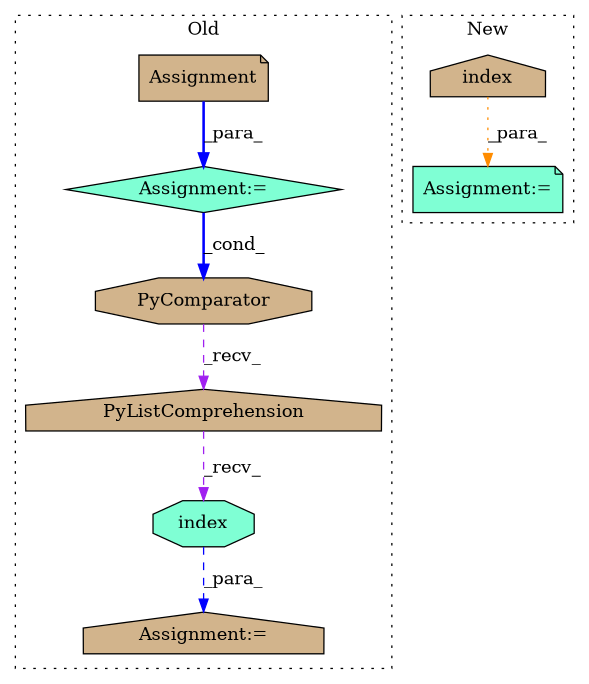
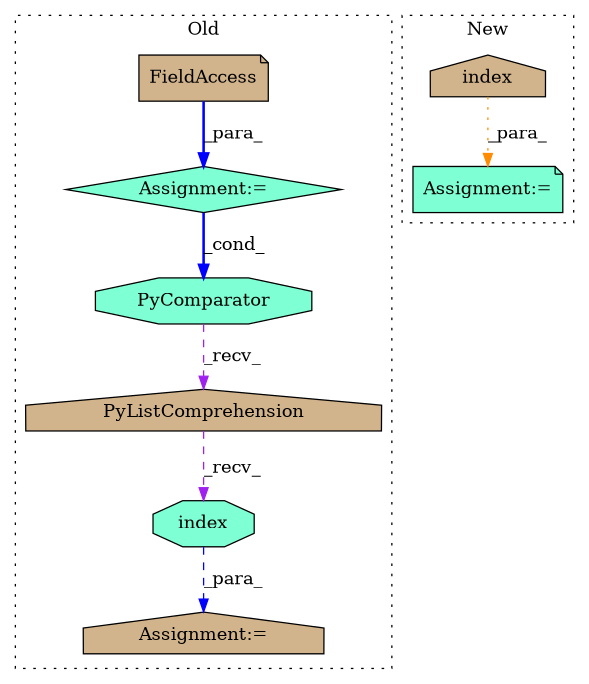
  digraph {
    node [a=7 fillcolor=tan l=28 s=1178 shape=house style=filled]
    edge [color=blue style=dashed]
    n1 [a=109 l=107 label=PyListComprehension s=1107]
    n2 [fillcolor=aquamarine label="Assignment:=" shape=diamond]
-   n3 [a=113 label=PyComparator shape=octagon]
+   n3 [a=113 fillcolor=aquamarine label=PyComparator shape=octagon]
    n4 [l=14 label="Assignment:=" s=1093]
-   n5 [a=22 l=11 label=Assignment s=1186 shape=note]
+   n5 [a=22 l=11 label=FieldAccess s=1186 shape=note]
    n6 [a=32 fillcolor=aquamarine l="6,1" label=index s="1209,1218" shape=octagon]
    n7 [a=32 l="6,1" label=index s="942,951"]
    n8 [fillcolor=aquamarine l=1 label="Assignment:=" s=917 shape=note]
    subgraph cluster_1 {
      label=Old
      style=dotted
      n1
      n2
      n3
      n4
      n5
      n6
    }
    subgraph cluster_2 {
      label=New
      style=dotted
      n7
      n8
    }
    n1 -> n6 [color=purple label=_recv_]
    n2 -> n3 [label=_cond_ style=bold]
    n3 -> n1 [color=purple label=_recv_]
    n5 -> n2 [label=_para_ style=bold]
    n6 -> n4 [label=_para_]
    n7 -> n8 [color=darkorange label=_para_ style=dotted]
  }
